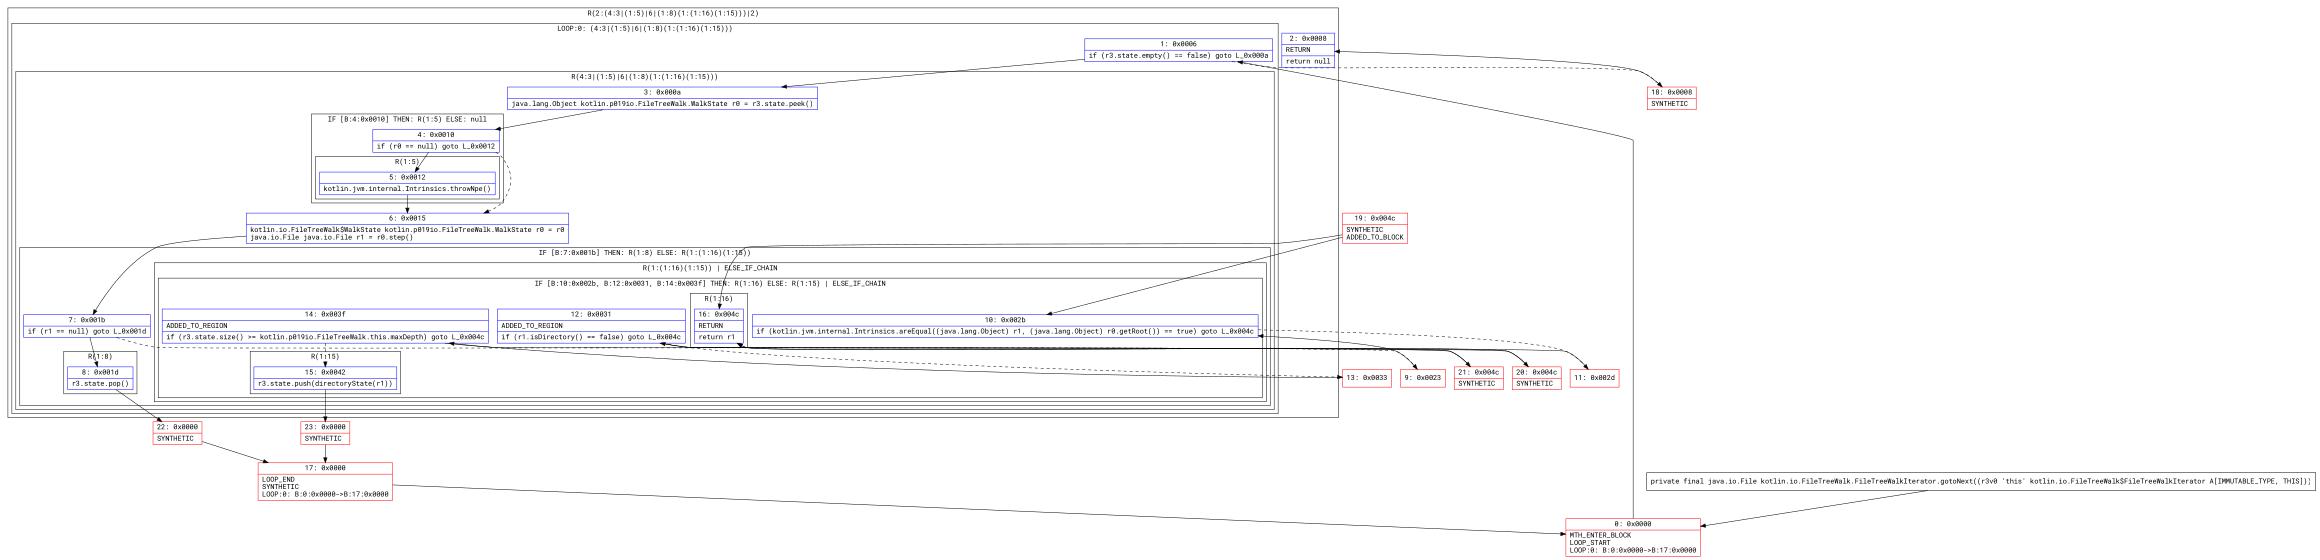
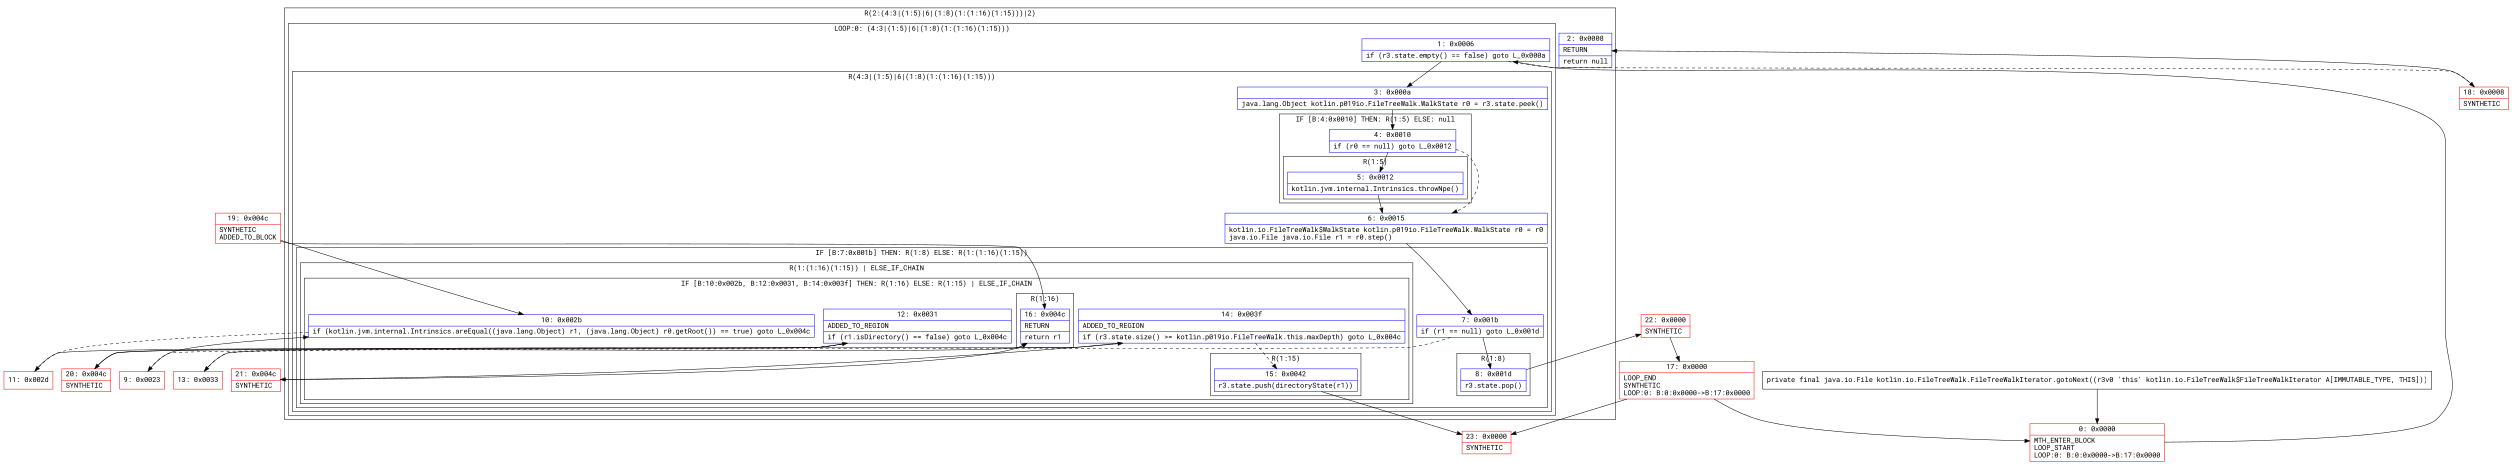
  digraph {
    fontname="Roboto Mono"
    node [color=blue fontname="Roboto Mono" shape=record]
    edge [fontname="Roboto Mono"]
    n1 [label="{5\:\ 0x0012|kotlin.jvm.internal.Intrinsics.throwNpe()\l}"]
    n2 [label="{4\:\ 0x0010|if (r0 == null) goto L_0x0012\l}"]
    n3 [label="{8\:\ 0x001d|r3.state.pop()\l}"]
    n4 [label="{16\:\ 0x004c|RETURN\l|return r1\l}"]
    n5 [label="{15\:\ 0x0042|r3.state.push(directoryState(r1))\l}"]
    n6 [label="{10\:\ 0x002b|if (kotlin.jvm.internal.Intrinsics.areEqual((java.lang.Object) r1, (java.lang.Object) r0.getRoot()) == true) goto L_0x004c\l}"]
    n7 [label="{12\:\ 0x0031|ADDED_TO_REGION\l|if (r1.isDirectory() == false) goto L_0x004c\l}"]
    n8 [label="{14\:\ 0x003f|ADDED_TO_REGION\l|if (r3.state.size() \>= kotlin.p019io.FileTreeWalk.this.maxDepth) goto L_0x004c\l}"]
    n9 [label="{7\:\ 0x001b|if (r1 == null) goto L_0x001d\l}"]
    n10 [label="{3\:\ 0x000a|java.lang.Object kotlin.p019io.FileTreeWalk.WalkState r0 = r3.state.peek()\l}"]
    n11 [label="{6\:\ 0x0015|kotlin.io.FileTreeWalk$WalkState kotlin.p019io.FileTreeWalk.WalkState r0 = r0\ljava.io.File java.io.File r1 = r0.step()\l}"]
    n12 [label="{1\:\ 0x0006|if (r3.state.empty() == false) goto L_0x000a\l}"]
    n13 [label="{2\:\ 0x0008|RETURN\l|return null\l}"]
    n14 [color=red label="{22\:\ 0x0000|SYNTHETIC\l}"]
    n15 [color=red label="{23\:\ 0x0000|SYNTHETIC\l}"]
    n16 [color=red label="{11\:\ 0x002d}"]
    n17 [color=red label="{13\:\ 0x0033}"]
    n18 [color=red label="{20\:\ 0x004c|SYNTHETIC\l}"]
    n19 [color=red label="{21\:\ 0x004c|SYNTHETIC\l}"]
    n20 [color=red label="{9\:\ 0x0023}"]
    n21 [color=red label="{18\:\ 0x0008|SYNTHETIC\l}"]
    n22 [color=red label="{17\:\ 0x0000|LOOP_END\lSYNTHETIC\lLOOP:0: B:0:0x0000\-\>B:17:0x0000\l}"]
    n23 [color=red label="{19\:\ 0x004c|SYNTHETIC\lADDED_TO_BLOCK\l}"]
    n24 [color=red label="{0\:\ 0x0000|MTH_ENTER_BLOCK\lLOOP_START\lLOOP:0: B:0:0x0000\-\>B:17:0x0000\l}"]
    n25 [label="{private final java.io.File kotlin.io.FileTreeWalk.FileTreeWalkIterator.gotoNext((r3v0 'this' kotlin.io.FileTreeWalk$FileTreeWalkIterator A[IMMUTABLE_TYPE, THIS])) }" color=""]
    subgraph cluster_1 {
      label="R(2:(4:3|(1:5)|6|(1:8)(1:(1:16)(1:15)))|2)"
      n13
      subgraph cluster_2 {
        label="LOOP:0: (4:3|(1:5)|6|(1:8)(1:(1:16)(1:15)))"
        n12
        subgraph cluster_3 {
          label="R(4:3|(1:5)|6|(1:8)(1:(1:16)(1:15)))"
          n10
          n11
          subgraph cluster_4 {
            label="IF [B:4:0x0010] THEN: R(1:5) ELSE: null"
            n2
            subgraph cluster_5 {
              label="R(1:5)"
              n1
            }
          }
          subgraph cluster_6 {
            label="IF [B:7:0x001b] THEN: R(1:8) ELSE: R(1:(1:16)(1:15))"
            n9
            subgraph cluster_7 {
              label="R(1:8)"
              n3
            }
            subgraph cluster_8 {
              label="R(1:(1:16)(1:15)) | ELSE_IF_CHAIN\l"
              subgraph cluster_9 {
                label="IF [B:10:0x002b, B:12:0x0031, B:14:0x003f] THEN: R(1:16) ELSE: R(1:15) | ELSE_IF_CHAIN\l"
                n6
                n7
                n8
                subgraph cluster_10 {
                  label="R(1:16)"
                  n4
                }
                subgraph cluster_11 {
                  label="R(1:15)"
                  n5
                }
              }
            }
          }
        }
      }
    }
    n1 -> n11
    n2 -> n1
    n2 -> n11 [style=dashed]
    n3 -> n14
    n5 -> n15
    n6 -> n16 [style=dashed]
    n7 -> n17 [style=dashed]
    n7 -> n18
    n8 -> n5 [style=dashed]
    n8 -> n19
    n9 -> n3
    n9 -> n20 [style=dashed]
    n10 -> n2
    n11 -> n9
    n12 -> n10
    n12 -> n21 [style=dashed]
    n14 -> n22
-   n15 -> n22
+   n22 -> n15
    n16 -> n7
    n17 -> n8
    n18 -> n4
    n19 -> n4
    n20 -> n6
    n21 -> n13
    n22 -> n24
    n23 -> n4
    n23 -> n6
    n24 -> n12
    n25 -> n24
  }
